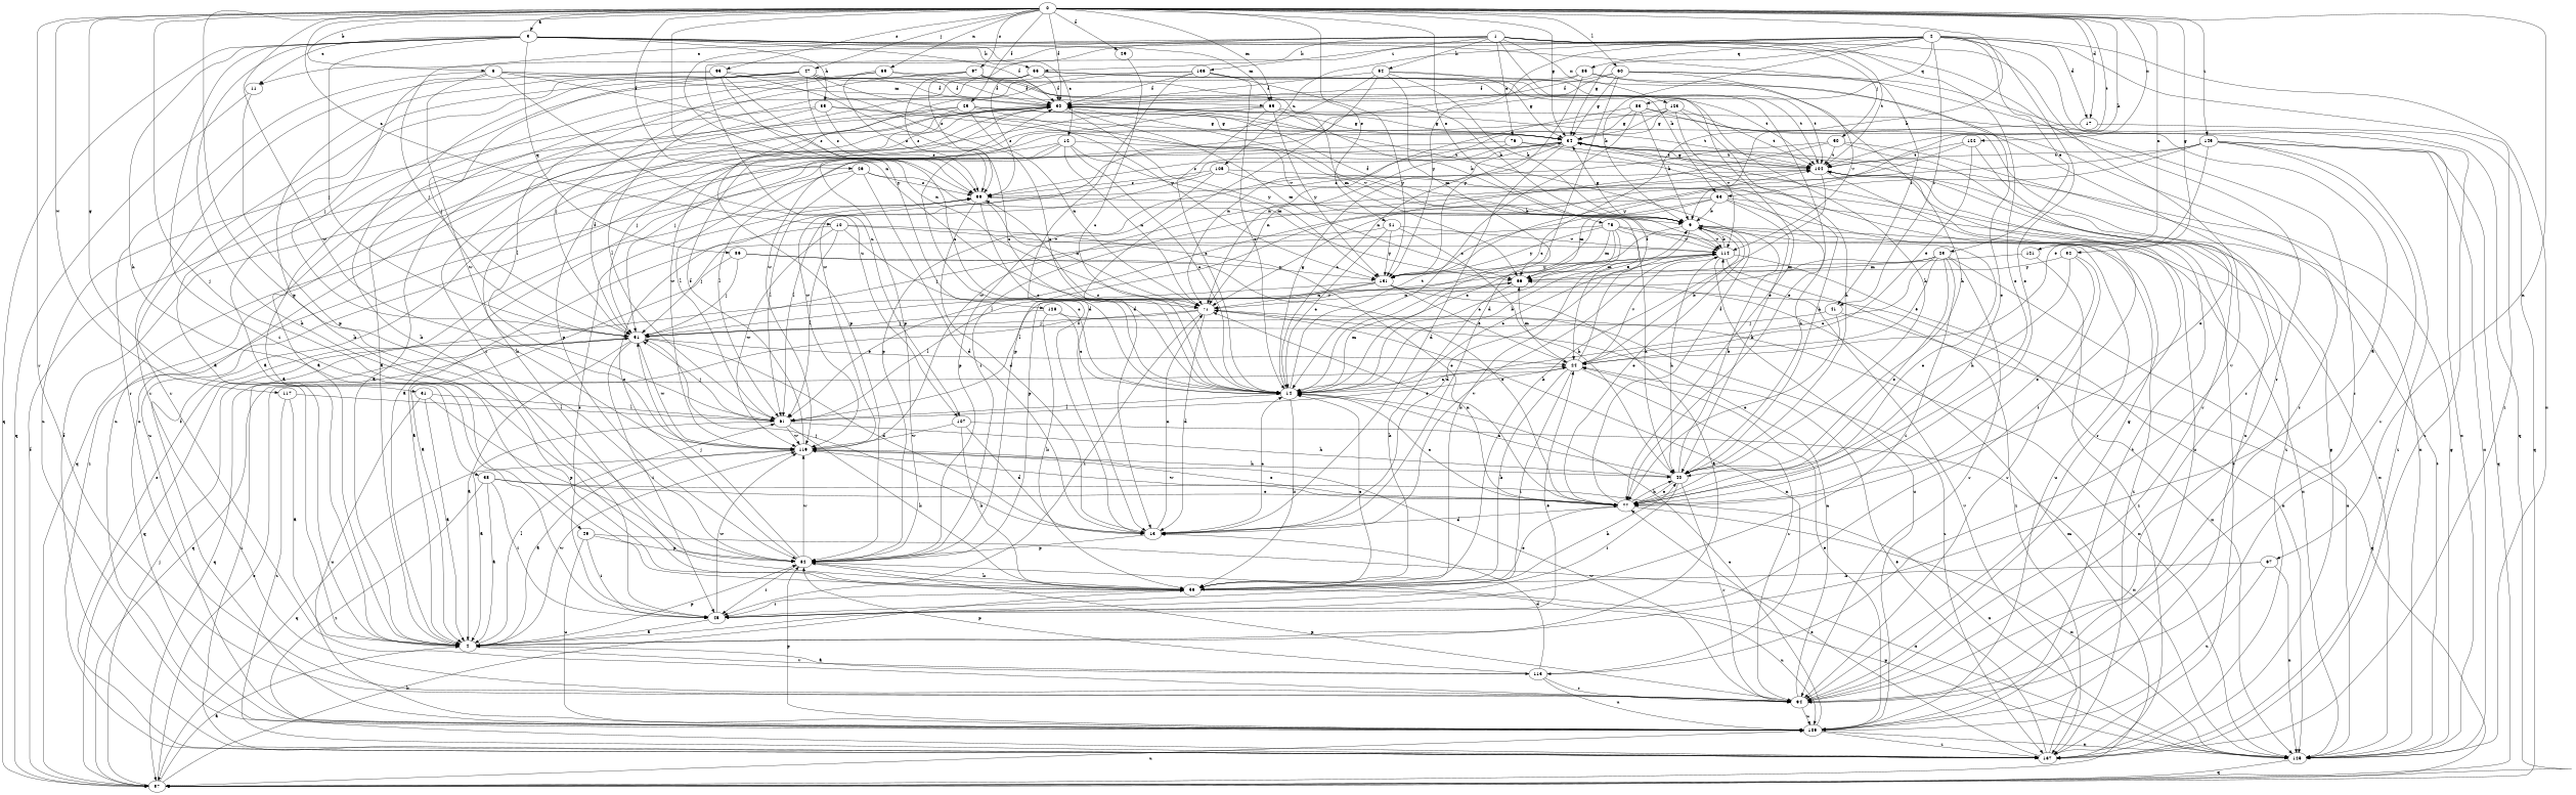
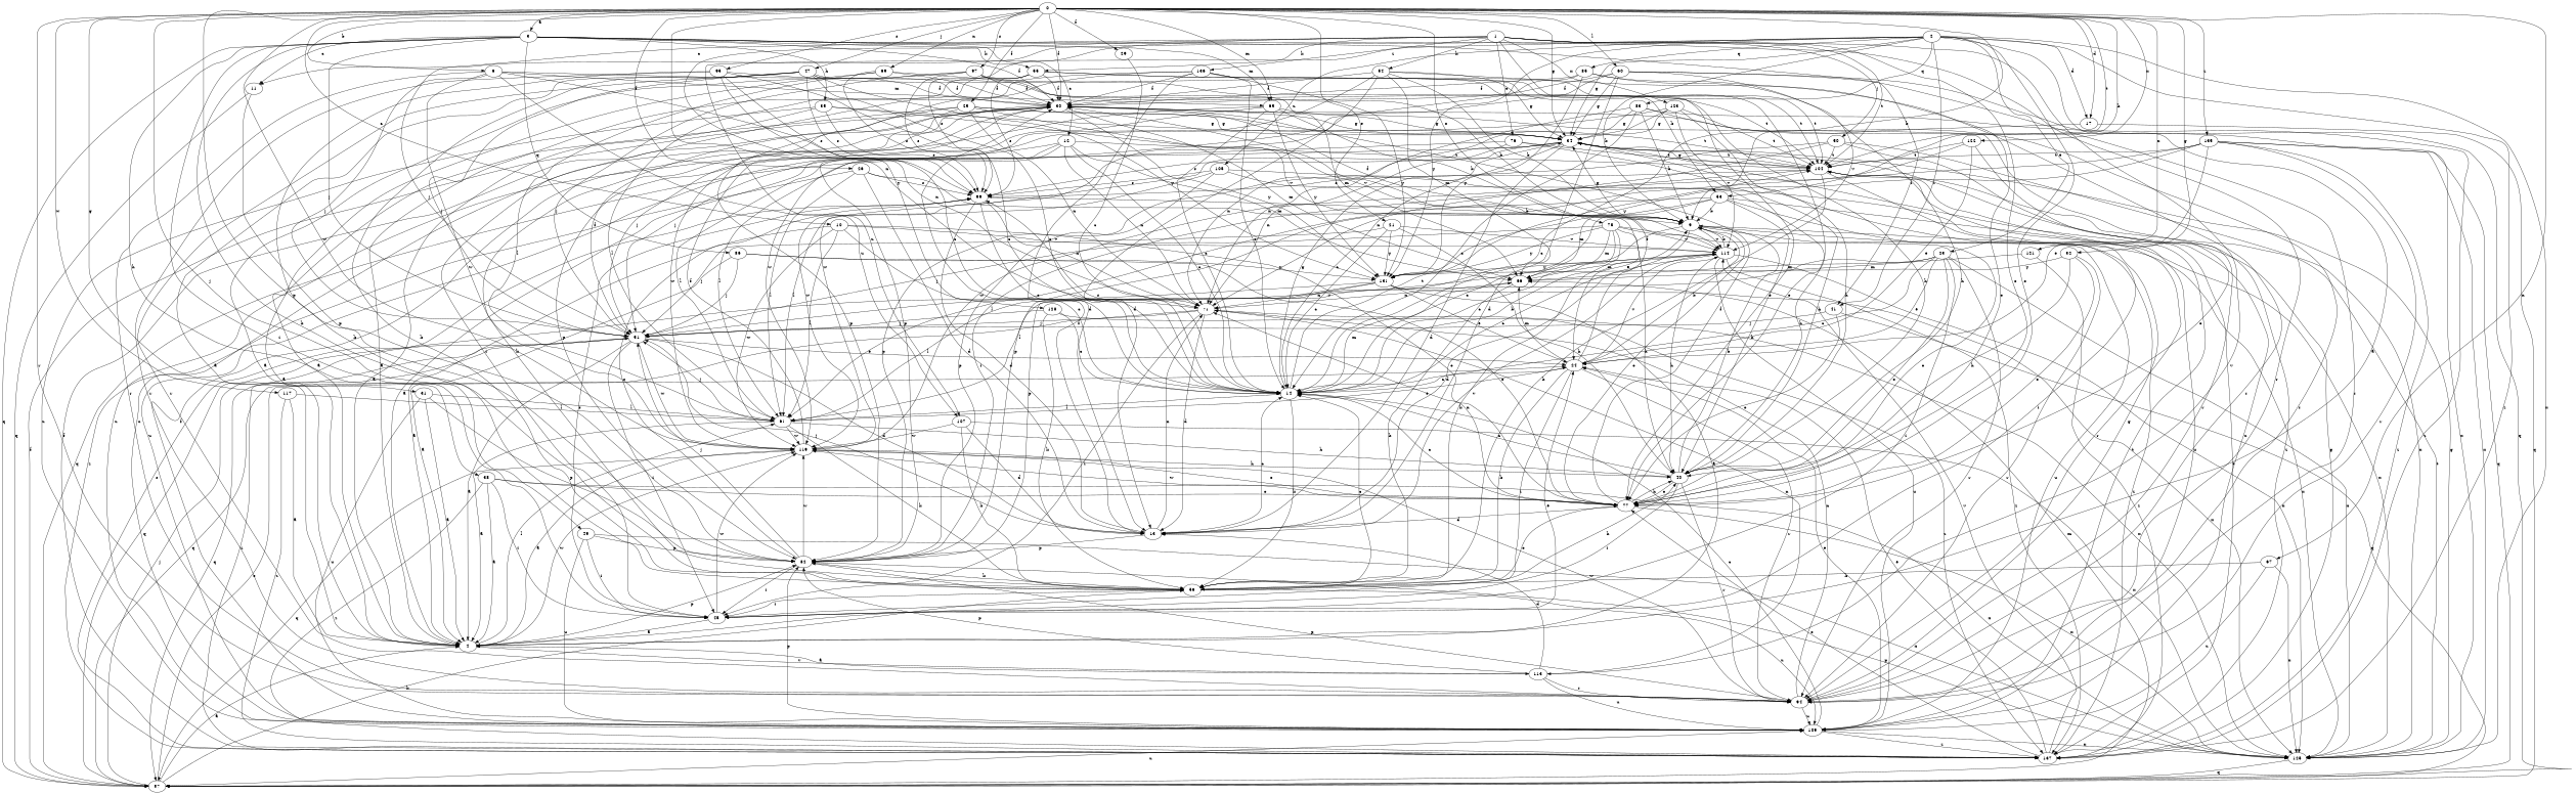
  strict digraph {
    0
    3
    6
    9
    10
    17
    21
    25
    26
    29
    30
    31
    32
    34
    47
    49
    53
    60
    65
    67
    69
    71
    75
    82
    94
    95
    97
    104
    117
    119
    121
    122
-   135 [label=145]
+   135
    11
    55
    41
    51
    12
    35
    38
    45
    56
    86
    87
    107
    14
    77
    125
    137
    n50 [label=13]
    109
    114
    4
    61
    131
    40
    99
    24
    66
    1
    50
    54
    76
    113
    123
    128
    136
    2
    23
    83
    85
    105
    0 -> 3 [label=a]
    0 -> 6 [label=b]
    0 -> 9 [label=b]
    0 -> 10 [label=c]
    0 -> 17 [label=d]
    0 -> 21 [label=e]
    0 -> 25 [label=f]
    0 -> 26 [label=f]
    0 -> 29 [label=f]
    0 -> 30 [label=f]
    0 -> 31 [label=g]
    0 -> 32 [label=g]
    0 -> 34 [label=g]
    0 -> 47 [label=j]
    0 -> 49 [label=j]
    0 -> 53 [label=k]
    0 -> 60 [label=l]
    0 -> 65 [label=m]
    0 -> 67 [label=n]
    0 -> 69 [label=n]
    0 -> 71 [label=n]
    0 -> 75 [label=o]
    0 -> 82 [label=p]
    0 -> 94 [label=r]
    0 -> 95 [label=s]
    0 -> 97 [label=s]
    0 -> 104 [label=t]
    0 -> 117 [label=w]
    0 -> 119 [label=w]
    0 -> 121 [label=x]
    0 -> 122 [label=x]
    0 -> 135 [label=z]
    3 -> 30 [label=f]
    3 -> 65 [label=m]
    3 -> 94 [label=r]
    3 -> 11 [label=c]
    3 -> 55 [label=k]
    3 -> 41 [label=i]
    3 -> 51 [label=j]
    3 -> 12 [label=c]
    3 -> 35 [label=h]
    3 -> 38 [label=h]
    3 -> 45 [label=i]
    3 -> 56 [label=k]
    3 -> 86 [label=q]
    3 -> 87 [label=q]
    6 -> 65 [label=m]
    6 -> 94 [label=r]
    6 -> 104 [label=t]
    6 -> 119 [label=w]
    6 -> 51 [label=j]
    6 -> 107 [label=u]
    6 -> 14 [label=c]
    9 -> 30 [label=f]
    9 -> 34 [label=g]
    9 -> 82 [label=p]
    9 -> 77 [label=o]
    9 -> 125 [label=x]
    9 -> 137 [label=z]
    9 -> n50 [label=d]
    9 -> 109 [label=u]
    9 -> 114 [label=v]
    10 -> 119 [label=w]
    10 -> 14 [label=c]
    10 -> 77 [label=o]
    10 -> 114 [label=v]
    10 -> 4 [label=a]
    10 -> 61 [label=l]
    17 -> 87 [label=q]
    17 -> 14 [label=c]
    21 -> 51 [label=j]
    21 -> 14 [label=c]
    21 -> 114 [label=v]
    21 -> 131 [label=y]
    21 -> 40 [label=h]
    25 -> 34 [label=g]
    25 -> 71 [label=n]
    25 -> 104 [label=t]
    25 -> 119 [label=w]
    25 -> 56 [label=k]
    25 -> 114 [label=v]
    25 -> 4 [label=a]
    26 -> 137 [label=z]
    26 -> n50 [label=d]
    26 -> 61 [label=l]
    26 -> 99 [label=s]
    26 -> 24 [label=e]
    29 -> 14 [label=c]
    30 -> 34 [label=g]
    30 -> 94 [label=r]
    30 -> 51 [label=j]
    30 -> 125 [label=x]
    30 -> 109 [label=u]
    30 -> 131 [label=y]
    30 -> 66 [label=m]
    31 -> 82 [label=p]
    31 -> 109 [label=u]
    31 -> 4 [label=a]
    31 -> 61 [label=l]
    32 -> 94 [label=r]
    32 -> 77 [label=o]
    32 -> 131 [label=y]
    32 -> 40 [label=h]
    34 -> 104 [label=t]
    34 -> 119 [label=w]
    34 -> 87 [label=q]
    34 -> 14 [label=c]
    34 -> n50 [label=d]
    34 -> 109 [label=u]
    34 -> 99 [label=s]
    47 -> 30 [label=f]
    47 -> 94 [label=r]
    47 -> 51 [label=j]
    47 -> 56 [label=k]
    47 -> 14 [label=c]
    47 -> 4 [label=a]
    47 -> 131 [label=y]
    47 -> 40 [label=h]
    47 -> 99 [label=s]
    49 -> 82 [label=p]
    49 -> 45 [label=i]
    49 -> 125 [label=x]
    49 -> 109 [label=u]
    53 -> 9 [label=b]
    53 -> 45 [label=i]
    53 -> 14 [label=c]
    53 -> 125 [label=x]
    53 -> 61 [label=l]
    53 -> 40 [label=h]
    53 -> 66 [label=m]
    60 -> 30 [label=f]
    60 -> 34 [label=g]
    60 -> 94 [label=r]
    60 -> 119 [label=w]
    60 -> 87 [label=q]
    60 -> n50 [label=d]
    60 -> 114 [label=v]
    65 -> 9 [label=b]
    65 -> 34 [label=g]
    65 -> 82 [label=p]
    65 -> 14 [label=c]
    65 -> 109 [label=u]
    65 -> 131 [label=y]
    67 -> 56 [label=k]
    67 -> 125 [label=x]
    67 -> 109 [label=u]
    69 -> 9 [label=b]
    69 -> 30 [label=f]
    69 -> 4 [label=a]
    69 -> 61 [label=l]
    69 -> 99 [label=s]
    71 -> 51 [label=j]
    71 -> 45 [label=i]
    71 -> 87 [label=q]
    71 -> 125 [label=x]
    71 -> n50 [label=d]
    75 -> 51 [label=j]
    75 -> 56 [label=k]
    75 -> 14 [label=c]
    75 -> 77 [label=o]
    75 -> 114 [label=v]
    75 -> 131 [label=y]
    75 -> 40 [label=h]
    75 -> 66 [label=m]
    82 -> 104 [label=i]
    82 -> 119 [label=w]
    82 -> 51 [label=j]
    82 -> 45 [label=i]
    82 -> 56 [label=k]
    82 -> 99 [label=s]
    94 -> 34 [label=g]
    94 -> 71 [label=n]
    94 -> 82 [label=p]
    94 -> 119 [label=w]
    94 -> 109 [label=u]
    95 -> 30 [label=f]
    95 -> 71 [label=n]
    95 -> 94 [label=r]
    95 -> 56 [label=k]
    95 -> 14 [label=c]
    95 -> 99 [label=s]
    97 -> 30 [label=f]
    97 -> 51 [label=j]
    97 -> 77 [label=o]
    97 -> 4 [label=a]
    97 -> 99 [label=s]
    97 -> 66 [label=m]
    104 -> 34 [label=g]
    104 -> 94 [label=r]
    104 -> 56 [label=k]
    104 -> 99 [label=s]
    117 -> 137 [label=z]
    117 -> 4 [label=a]
    117 -> 61 [label=l]
    119 -> 30 [label=f]
    119 -> 87 [label=q]
    119 -> 77 [label=o]
    119 -> 4 [label=a]
    119 -> 40 [label=h]
    121 -> 137 [label=z]
    121 -> 66 [label=m]
    122 -> 104 [label=t]
    122 -> 119 [label=w]
    122 -> 77 [label=o]
    122 -> 24 [label=e]
    135 -> 82 [label=p]
    135 -> 94 [label=r]
    135 -> 104 [label=t]
    135 -> 87 [label=q]
    135 -> 125 [label=x]
    135 -> 137 [label=z]
    135 -> 131 [label=y]
    135 -> 24 [label=e]
    11 -> 82 [label=p]
    11 -> 87 [label=q]
    55 -> 30 [label=f]
    55 -> 104 [label=t]
    55 -> 77 [label=o]
    55 -> 4 [label=a]
    55 -> 61 [label=l]
    55 -> 99 [label=s]
    41 -> 51 [label=j]
    41 -> 87 [label=q]
    41 -> 77 [label=o]
    51 -> 30 [label=f]
    51 -> 119 [label=w]
    51 -> 45 [label=i]
    51 -> 87 [label=q]
    51 -> 137 [label=z]
    51 -> n50 [label=d]
    51 -> 114 [label=v]
    51 -> 4 [label=a]
    51 -> 24 [label=e]
    12 -> 71 [label=n]
    12 -> 104 [label=t]
    12 -> 14 [label=c]
    12 -> 109 [label=u]
    12 -> 4 [label=a]
    12 -> 61 [label=l]
    12 -> 66 [label=m]
    35 -> 34 [label=g]
    35 -> 109 [label=u]
    35 -> 114 [label=v]
    35 -> 4 [label=a]
    35 -> 99 [label=s]
    38 -> 45 [label=i]
    38 -> 77 [label=o]
    38 -> 125 [label=x]
    38 -> 137 [label=z]
    38 -> 4 [label=a]
    45 -> 119 [label=w]
    45 -> 4 [label=a]
    45 -> 99 [label=s]
    56 -> 45 [label=i]
    56 -> 14 [label=c]
    56 -> 77 [label=o]
    56 -> 109 [label=u]
    56 -> 40 [label=h]
    86 -> 51 [label=j]
    86 -> 77 [label=o]
    86 -> 4 [label=a]
    86 -> 131 [label=y]
    87 -> 30 [label=f]
    87 -> 51 [label=j]
    87 -> 56 [label=k]
    87 -> 109 [label=u]
    87 -> 4 [label=a]
    87 -> 24 [label=e]
    87 -> 66 [label=m]
    107 -> 119 [label=w]
    107 -> 56 [label=k]
    107 -> 125 [label=x]
    107 -> n50 [label=d]
    14 -> 9 [label=b]
    14 -> 34 [label=g]
    14 -> 104 [label=t]
    14 -> 56 [label=k]
    14 -> 61 [label=l]
    14 -> 99 [label=s]
    14 -> 66 [label=m]
    77 -> 30 [label=f]
    77 -> 71 [label=n]
    77 -> 119 [label=w]
    77 -> 14 [label=c]
    77 -> 125 [label=x]
    77 -> n50 [label=d]
    77 -> 40 [label=h]
    125 -> 34 [label=g]
    125 -> 82 [label=p]
    125 -> 104 [label=t]
    125 -> 87 [label=q]
    137 -> 30 [label=f]
    137 -> 34 [label=g]
    137 -> 104 [label=t]
    137 -> 77 [label=o]
    137 -> 114 [label=v]
    137 -> 99 [label=s]
    137 -> 24 [label=e]
    n50 -> 30 [label=f]
    n50 -> 71 [label=n]
    n50 -> 82 [label=p]
    n50 -> 51 [label=j]
    n50 -> 14 [label=c]
    n50 -> 114 [label=v]
    109 -> 30 [label=f]
    109 -> 82 [label=p]
    109 -> 104 [label=t]
    109 -> 14 [label=c]
    109 -> 125 [label=x]
    109 -> 137 [label=z]
    109 -> 24 [label=e]
    114 -> 9 [label=b]
    114 -> 14 [label=c]
    114 -> 125 [label=x]
    114 -> 137 [label=z]
    114 -> 109 [label=u]
    114 -> 131 [label=y]
    114 -> 40 [label=h]
    114 -> 66 [label=m]
    4 -> 82 [label=p]
    4 -> 119 [label=w]
    4 -> 61 [label=l]
    4 -> 24 [label=e]
    4 -> 113 [label=v]
    61 -> 119 [label=w]
    61 -> 51 [label=j]
    61 -> 56 [label=k]
    61 -> 4 [label=a]
    61 -> 40 [label=h]
    61 -> 24 [label=e]
    131 -> 71 [label=n]
    131 -> 87 [label=q]
    131 -> 125 [label=x]
    131 -> 4 [label=a]
    131 -> 61 [label=l]
    131 -> 24 [label=e]
    40 -> 9 [label=b]
    40 -> 94 [label=r]
    40 -> 45 [label=i]
    40 -> 14 [label=c]
    40 -> 77 [label=o]
    99 -> 9 [label=b]
    99 -> 71 [label=n]
    99 -> 14 [label=c]
    99 -> n50 [label=d]
    24 -> 9 [label=b]
    24 -> 30 [label=f]
    24 -> 94 [label=r]
    24 -> 45 [label=i]
    24 -> 56 [label=k]
    24 -> 14 [label=c]
    24 -> 114 [label=v]
    24 -> 66 [label=m]
    66 -> 71 [label=n]
    66 -> 56 [label=k]
    1 -> 53 [label=k]
    1 -> 104 [label=t]
    1 -> 11 [label=c]
    1 -> 55 [label=k]
    1 -> 77 [label=o]
    1 -> 99 [label=s]
    1 -> 50 [label=j]
    1 -> 54 [label=k]
    1 -> 76 [label=o]
    1 -> 113 [label=v]
    1 -> 123 [label=x]
    1 -> 128 [label=y]
    1 -> 136 [label=z]
    50 -> 71 [label=n]
    50 -> 82 [label=p]
    50 -> 104 [label=t]
    50 -> 125 [label=x]
    50 -> 137 [label=z]
    54 -> 9 [label=b]
    54 -> 30 [label=f]
    54 -> 34 [label=g]
    54 -> 82 [label=p]
    54 -> 94 [label=r]
    54 -> n50 [label=d]
    54 -> 66 [label=m]
    76 -> 71 [label=n]
    76 -> 104 [label=t]
    76 -> 61 [label=l]
    76 -> 40 [label=h]
    113 -> 71 [label=n]
    113 -> 82 [label=p]
    113 -> 94 [label=r]
    113 -> n50 [label=d]
    113 -> 109 [label=u]
    113 -> 4 [label=a]
    123 -> 34 [label=g]
    123 -> 71 [label=n]
    123 -> 104 [label=t]
    123 -> 51 [label=j]
    123 -> 114 [label=v]
    123 -> 40 [label=h]
    128 -> 51 [label=j]
    128 -> 56 [label=k]
    128 -> 14 [label=c]
    128 -> 137 [label=z]
    136 -> 30 [label=f]
    136 -> 82 [label=p]
    136 -> 104 [label=t]
    136 -> 45 [label=i]
    136 -> 14 [label=c]
    136 -> n50 [label=d]
    136 -> 131 [label=y]
    2 -> 9 [label=b]
    2 -> 17 [label=d]
    2 -> 34 [label=g]
    2 -> 41 [label=i]
    2 -> 51 [label=j]
    2 -> 107 [label=u]
    2 -> 77 [label=o]
    2 -> 125 [label=x]
    2 -> 137 [label=z]
    2 -> 4 [label=a]
    2 -> 131 [label=y]
    2 -> 23 [label=e]
    2 -> 83 [label=q]
    2 -> 85 [label=q]
    2 -> 105 [label=u]
    23 -> 94 [label=r]
    23 -> 45 [label=i]
    23 -> 14 [label=c]
    23 -> 77 [label=o]
    23 -> 125 [label=x]
    23 -> 61 [label=l]
    23 -> 24 [label=e]
    23 -> 66 [label=m]
    83 -> 9 [label=b]
    83 -> 34 [label=g]
    83 -> 71 [label=n]
    83 -> 94 [label=r]
    83 -> 14 [label=c]
    83 -> 137 [label=z]
    85 -> 30 [label=f]
    85 -> 119 [label=w]
    85 -> 77 [label=o]
    85 -> 131 [label=y]
    85 -> 40 [label=h]
    105 -> 82 [label=p]
    105 -> 109 [label=u]
    105 -> 61 [label=l]
    105 -> 40 [label=h]
    105 -> 99 [label=s]
  }
